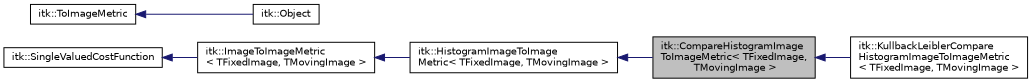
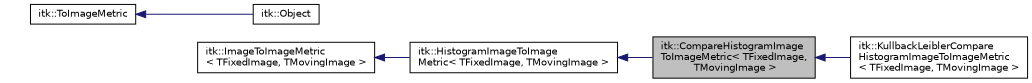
  digraph {
    rankdir=LR
    node [color=black fillcolor=white fontname=Helvetica fontsize=10 shape=record style=filled]
    edge [color=midnightblue dir=back fontname=Helvetica fontsize=10 labelfontname=Helvetica labelfontsize=10 style=solid]
    n1 [fillcolor=grey75 fontcolor=black height=0.2 label="itk::CompareHistogramImage\lToImageMetric\< TFixedImage,\l TMovingImage \>" width=0.4]
    n2 [height=0.2 label="itk::KullbackLeiblerCompare\lHistogramImageToImageMetric\l\< TFixedImage, TMovingImage \>" width=0.4]
    n3 [height=0.2 label="itk::HistogramImageToImage\lMetric\< TFixedImage, TMovingImage \>" width=0.4]
    n4 [height=0.2 label="itk::ImageToImageMetric\l\< TFixedImage, TMovingImage \>" width=0.4]
-   n5 [height=0.2 label="itk::SingleValuedCostFunction" width=0.4]
    n6 [height=0.2 label="itk::Object" width=0.4]
    n7 [height=0.2 label="itk::ToImageMetric" width=0.4]
    n1 -> n2
    n3 -> n1
    n4 -> n3
-   n5 -> n4
    n7 -> n6
  }
